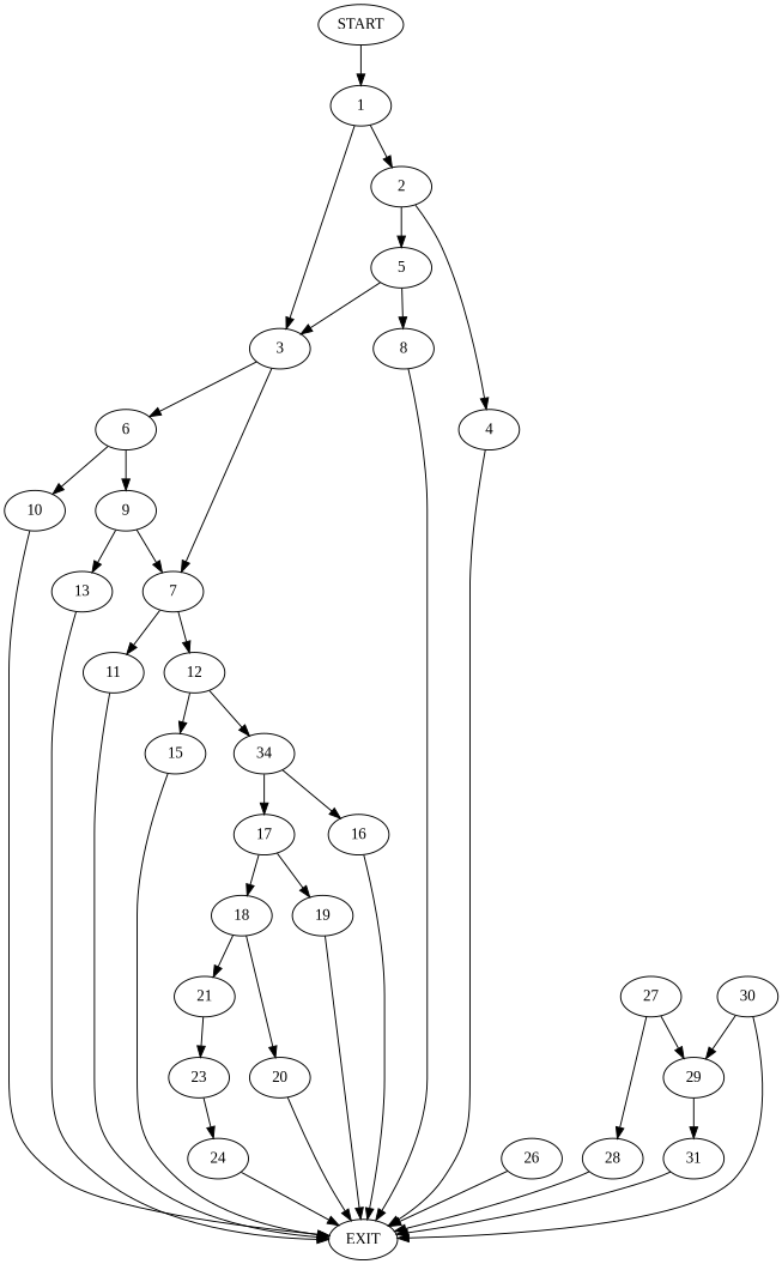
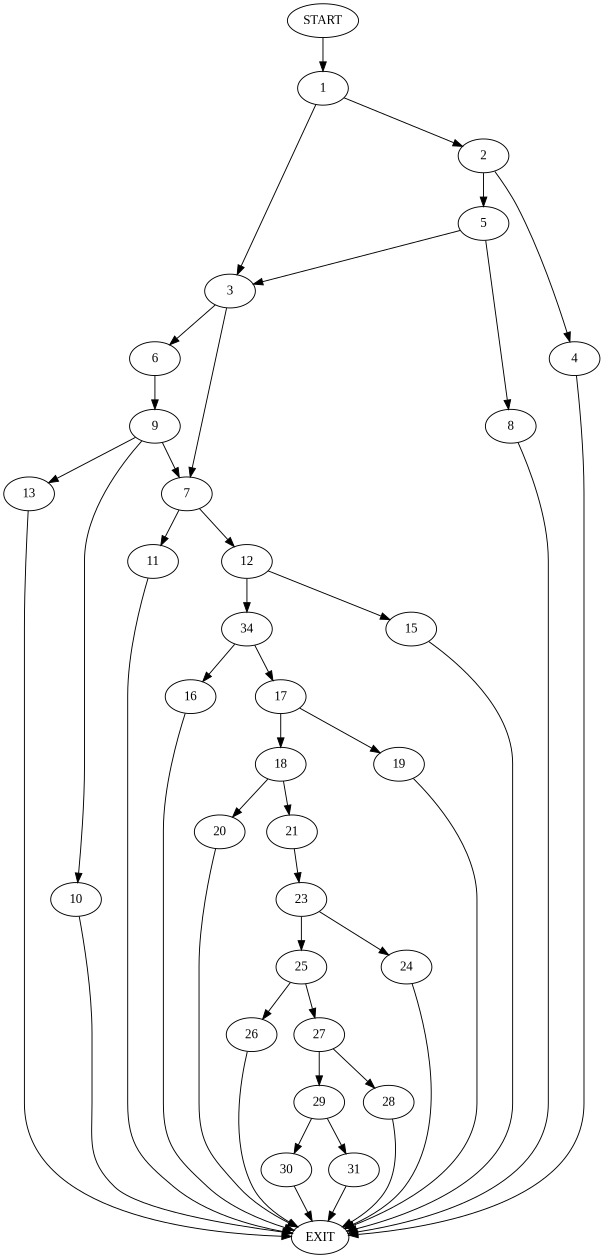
  digraph {
    fontname="Liberation Serif"
    node [fontname="Liberation Serif"]
    edge [fontname="Liberation Serif"]
    n1 [label=START]
    1
    2
    3
    n5 [label=EXIT]
    4
    5
    6
    7
    8
    9
    10
    11
    12
    13
    n16 [label=34]
    15
    16
    17
    18
    19
    20
    21
    23
    24
+   25
    26
    27
    28
    29
    30
    31
    n1 -> 1
    1 -> 2
    1 -> 3
    2 -> 4
    2 -> 5
    3 -> 6
    3 -> 7
    4 -> n5
    5 -> 3
    5 -> 8
    6 -> 9
-   6 -> 10
+   9 -> 10
    7 -> 11
    7 -> 12
    8 -> n5
    9 -> 7
    9 -> 13
    10 -> n5
    11 -> n5
    12 -> n16
    12 -> 15
    13 -> n5
    n16 -> 16
    n16 -> 17
    15 -> n5
    16 -> n5
    17 -> 18
    17 -> 19
    18 -> 20
    18 -> 21
    19 -> n5
    20 -> n5
    21 -> 23
    23 -> 24
+   23 -> 25
    24 -> n5
+   25 -> 26
+   25 -> 27
    26 -> n5
    27 -> 28
    27 -> 29
    28 -> n5
-   30 -> 29
+   29 -> 30
    29 -> 31
    30 -> n5
    31 -> n5
  }
